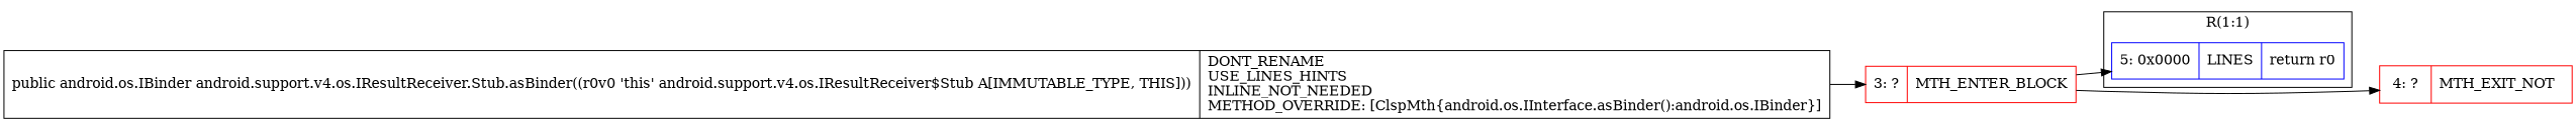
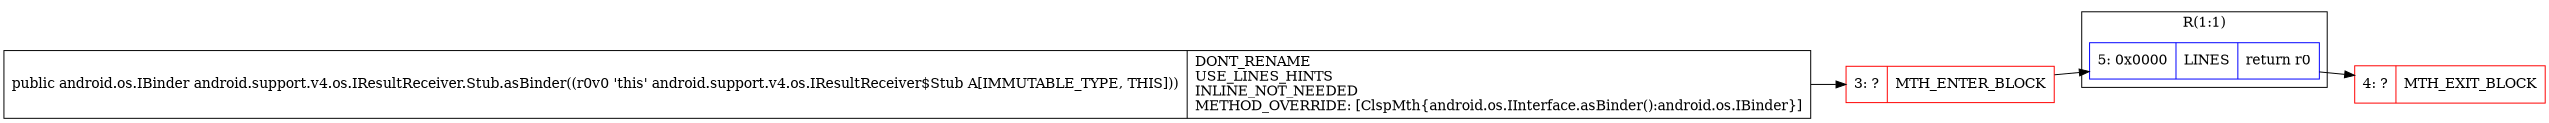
  digraph {
    rankdir=LR
    node [color=red shape=record]
    n1 [color=blue label="{5\:\ 0x0000|LINES\l|return r0\l}"]
-   n2 [label="{4\:\ ?|MTH_EXIT_NOT\l}"]
+   n2 [label="{4\:\ ?|MTH_EXIT_BLOCK\l}"]
    n3 [label="{3\:\ ?|MTH_ENTER_BLOCK\l}"]
    n4 [label="{public android.os.IBinder android.support.v4.os.IResultReceiver.Stub.asBinder((r0v0 'this' android.support.v4.os.IResultReceiver$Stub A[IMMUTABLE_TYPE, THIS]))  | DONT_RENAME\lUSE_LINES_HINTS\lINLINE_NOT_NEEDED\lMETHOD_OVERRIDE: [ClspMth\{android.os.IInterface.asBinder():android.os.IBinder\}]\l}" color=""]
    subgraph cluster_1 {
      label="R(1:1)"
      n1
    }
-   n3 -> n2
+   n1 -> n2
    n3 -> n1
    n4 -> n3
  }
